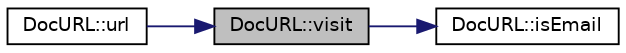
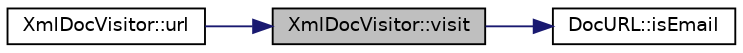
  digraph {
    rankdir=LR
    node [color=black fillcolor=white fontname=Helvetica fontsize=10 shape=record style=filled]
    edge [color=midnightblue fontname=Helvetica fontsize=10 labelfontname=Helvetica labelfontsize=10 style=solid]
-   n1 [fillcolor=grey75 fontcolor=black height=0.2 label="DocURL::visit" width=0.4]
+   n1 [fillcolor=grey75 fontcolor=black height=0.2 label="XmlDocVisitor::visit" width=0.4]
    n2 [height=0.2 label="DocURL::isEmail" width=0.4]
-   n3 [height=0.2 label="DocURL::url" width=0.4]
+   n3 [height=0.2 label="XmlDocVisitor::url" width=0.4]
    n1 -> n2
    n3 -> n1
  }
